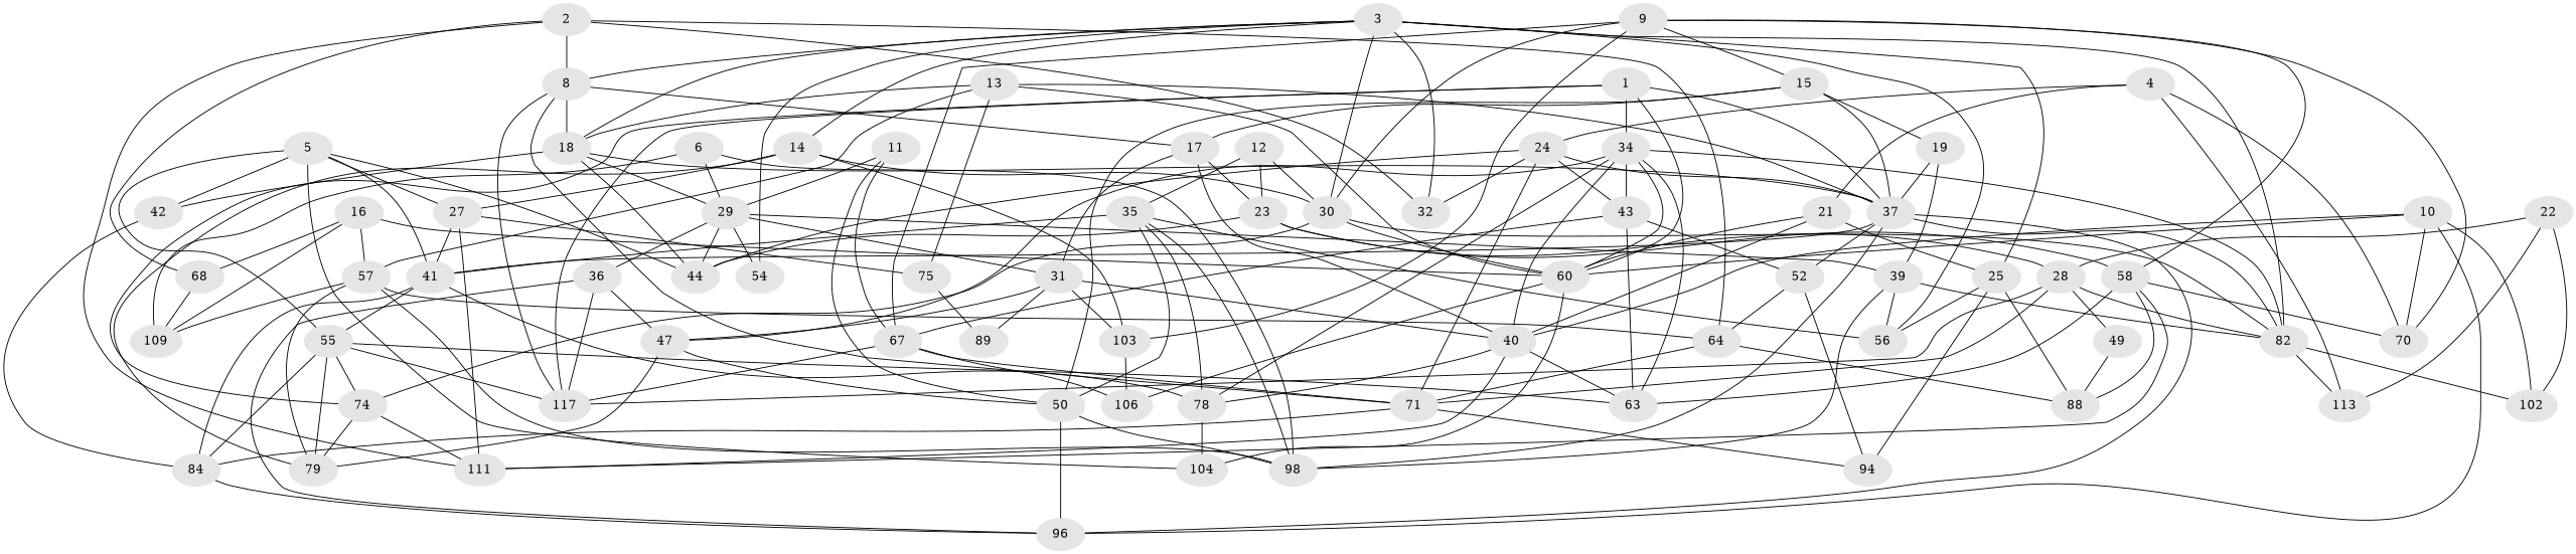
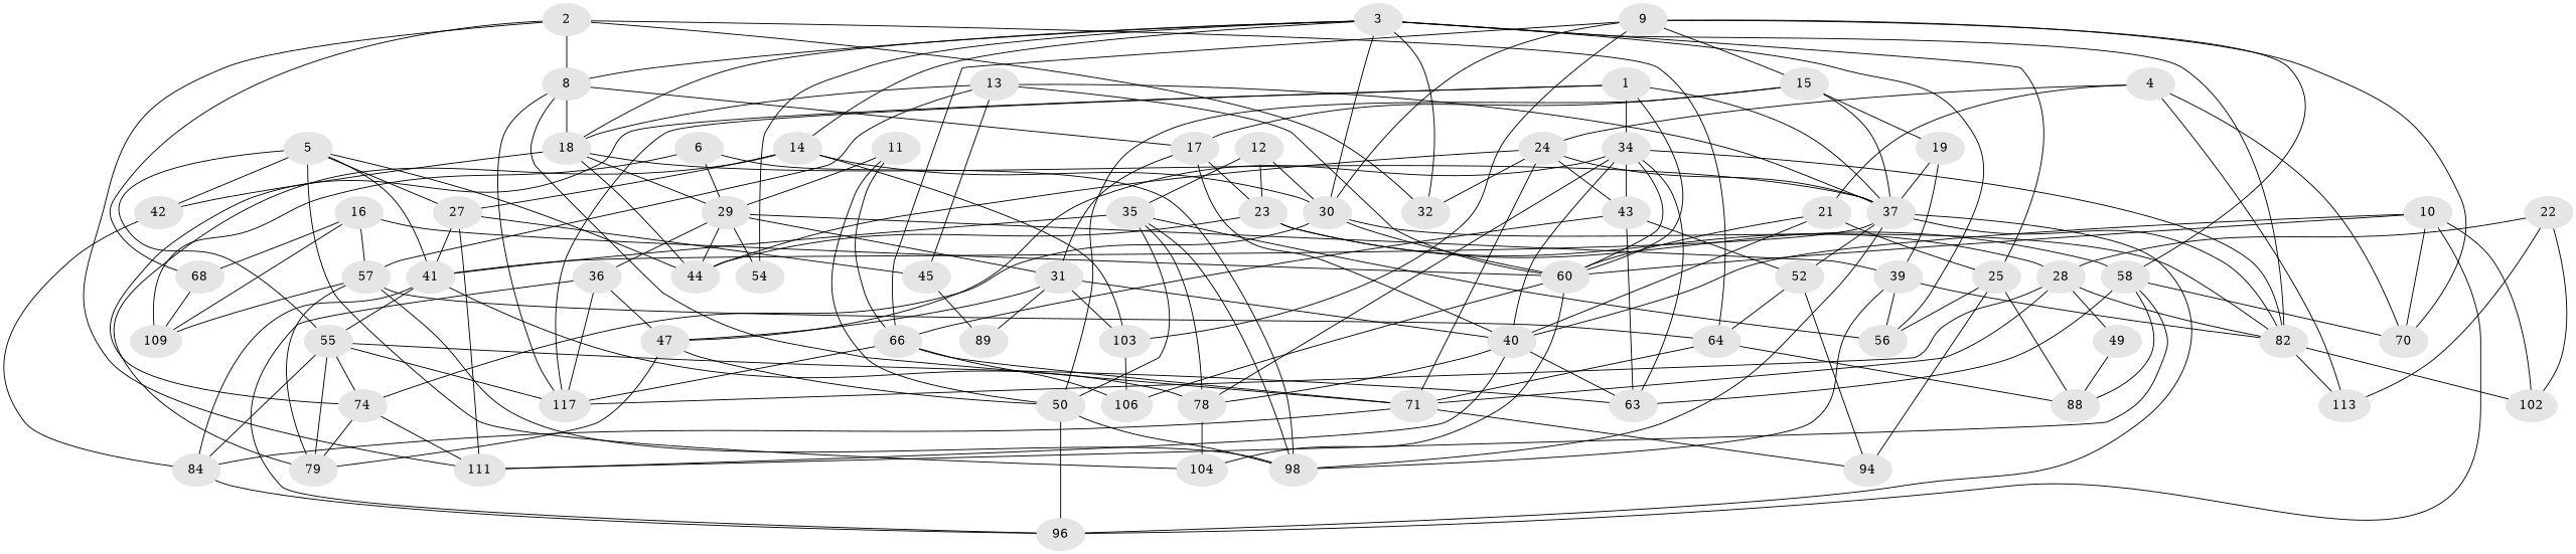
  graph {
    node [color=gray90 style=filled]
    1 [super="+20"]
    34 [super="+51"]
    60 [super="+108"]
    74 [super="+87"]
    117
    37 [super="+61"]
    82 [super="+101"]
    40 [super="+72"]
    43 [super="+92"]
    47 [super="+48"]
    63 [super="+105"]
    78 [super="+99"]
    104
    106
    79
    111
    2 [super="+73"]
    8 [super="+83"]
    32
    64
    68
    18 [super="+97"]
    17 [super="+38"]
    71 [super="+91"]
    88
    109
    3 [super="+80"]
    14 [super="+62"]
    25 [super="+118"]
    30 [super="+69"]
    54
    n32 [label=56]
    27 [super="+53"]
    103
    42
    44 [super="+56"]
    29 [super="+45"]
    94
    113
    102
    4
    21
    24 [super="+33"]
    70
    5 [super="+81"]
    41 [super="+46"]
    55 [super="+115"]
-   75
+   75 [label=45]
    84 [super="+114"]
    6 [super="+7"]
    98 [super="+110"]
    31 [super="+65"]
    39 [super="+100"]
    36 [super="+116"]
    23
    15 [super="+26"]
    50 [super="+76"]
    19
    9
    58 [super="+107"]
-   66 [super="+77" label=67]
+   66 [super="+77"]
    10 [super="+90"]
    96 [super="+112"]
    11
    12
    35 [super="+67"]
    28 [super="+85"]
    13 [super="+95"]
    57 [super="+93"]
    52 [super="+86"]
    89
    16
    49
    22
    1 -- 34
    1 -- 60
    1 -- 74
    1 -- 117
    1 -- 37
    34 -- 60
    34 -- 82
    34 -- 40
    34 -- 43
    34 -- 47
    34 -- 63
    34 -- 78
    60 -- 104
    60 -- 106
    74 -- 79
    74 -- 111
    37 -- 82
    37 -- 41 [weight=2]
    37 -- 98
    37 -- 96
    37 -- 52
    82 -- 113
    82 -- 102
    40 -- 63
    40 -- 78
    40 -- 111
    43 -- 63
    43 -- 66
    43 -- 52
    47 -- 79
    47 -- 50
    78 -- 104
    2 -- 111
    2 -- 8
    2 -- 32
    2 -- 64
    2 -- 68
    8 -- 117
    8 -- 18
    8 -- 17
    8 -- 71
    64 -- 71
    64 -- 88
    68 -- 109
    18 -- 37
    18 -- 42
    18 -- 44
    18 -- 29
    17 -- 40
    17 -- 31
    17 -- 23
    71 -- 94
    71 -- 84
    3 -- 82 [weight=2]
    3 -- 8
    3 -- 32
    3 -- 18
    3 -- 14
    3 -- 25
    3 -- 30
    3 -- 54
    3 -- n32
    14 -- 79
    14 -- 30
    14 -- 27
    14 -- 103
    25 -- 88
    25 -- n32
    25 -- 94
    30 -- 60
    30 -- 74
    30 -- 82
    27 -- 111
    27 -- 41
    27 -- 75
    103 -- 106
    42 -- 84
    29 -- 54
    29 -- 44 [weight=2]
    29 -- 31
    29 -- 39
    29 -- 36
    4 -- 113
    4 -- 21
    4 -- 24
    4 -- 70
    21 -- 60
    21 -- 40
    21 -- 25
    24 -- 37
    24 -- 43
    24 -- 32
    24 -- 71
    24 -- 44
    5 -- 104
    5 -- 27
    5 -- 42
    5 -- 44
    5 -- 41
    5 -- 55
    41 -- 78
    41 -- 55
    41 -- 84
    55 -- 74
    55 -- 117
    55 -- 63
    55 -- 79
    55 -- 84
    75 -- 89
    84 -- 96
    6 -- 109
    6 -- 29
    6 -- 98
    31 -- 40
    31 -- 47
    31 -- 103
    31 -- 89
    39 -- 82
    39 -- n32
    39 -- 98
    36 -- 117
    36 -- 47
    36 -- 96
    23 -- 44
    23 -- 58
    23 -- 28
    15 -- 37
    15 -- 17
    15 -- 50
    15 -- 19
    50 -- 98
    50 -- 96
    19 -- 37
    19 -- 39
    9 -- 30
    9 -- 103
    9 -- 70
    9 -- 15
    9 -- 58
    9 -- 66
    58 -- 63
    58 -- 111
    58 -- 88
    58 -- 70
    66 -- 117
    66 -- 106
    66 -- 71
    10 -- 60
    10 -- 40
    10 -- 102
    10 -- 70
    10 -- 96
    11 -- 29
    11 -- 50
    11 -- 66
    12 -- 30
    12 -- 23
    12 -- 35
    35 -- 78 [weight=2]
    35 -- n32
    35 -- 41
    35 -- 98
    35 -- 50
    28 -- 117
    28 -- 82
    28 -- 71
    28 -- 49 [weight=2]
    13 -- 60
    13 -- 37
    13 -- 18
    13 -- 75
    13 -- 57
    57 -- 79
    57 -- 64
    57 -- 109
    57 -- 98
    52 -- 64
    52 -- 94
    16 -- 60
    16 -- 68
    16 -- 109
    16 -- 57
    49 -- 88
    22 -- 113
    22 -- 102
    22 -- 28
  }
